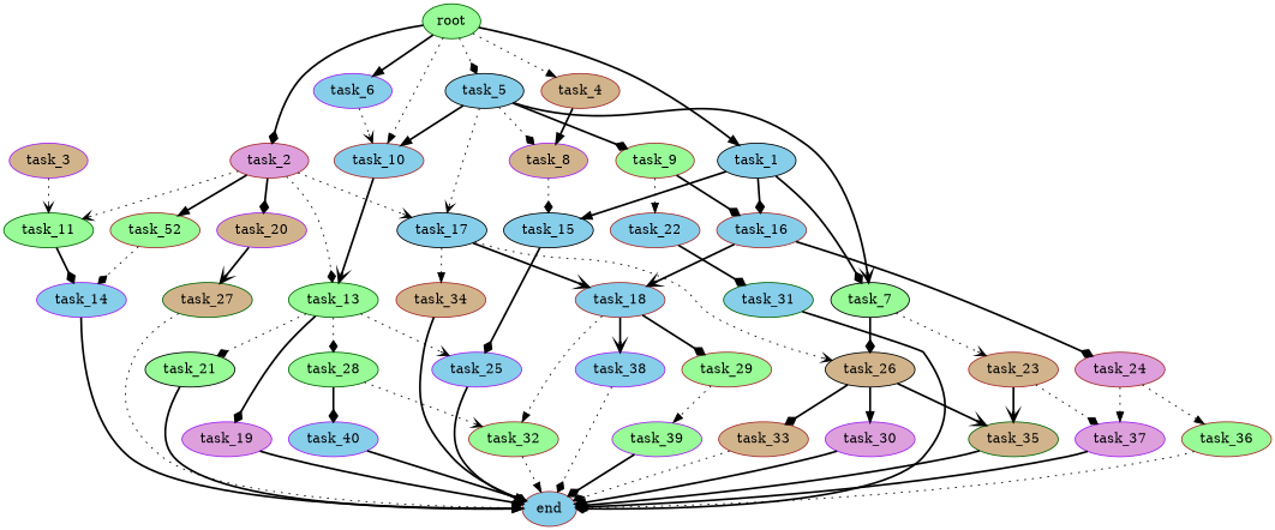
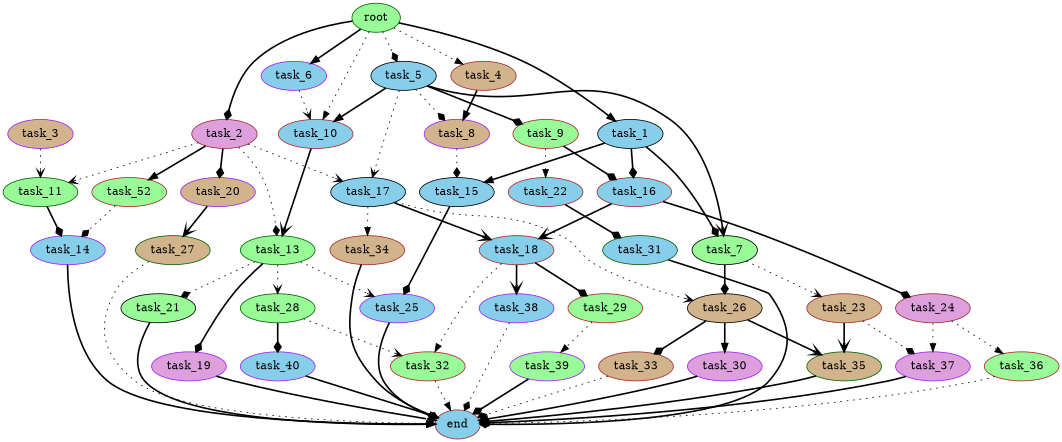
  digraph {
    node [color=brown fillcolor=skyblue style=filled]
    edge [arrowhead=diamond style=bold]
    root [color=darkgreen fillcolor=palegreen]
    task_1 [color=black]
    task_2 [fillcolor=plum]
    task_4 [fillcolor=tan]
    task_5 [color=black]
    task_6 [color=purple]
    task_10
    task_7 [color=black fillcolor=palegreen]
    task_15 [color=black]
    task_16
    task_11 [color=darkgreen fillcolor=palegreen]
    n12 [fillcolor=palegreen label=task_52]
    task_13 [color=darkgreen fillcolor=palegreen]
    task_17 [color=black]
    task_20 [color=purple fillcolor=tan]
    task_3 [color=purple fillcolor=tan]
    task_8 [color=purple fillcolor=tan]
    task_9 [fillcolor=palegreen]
    task_23 [fillcolor=tan]
    task_26 [color=black fillcolor=tan]
    task_25 [color=purple]
    task_18
    task_24 [fillcolor=plum]
    task_14 [color=purple]
    task_19 [color=purple fillcolor=plum]
    task_21 [color=black fillcolor=palegreen]
    task_28 [color=darkgreen fillcolor=palegreen]
    task_34 [fillcolor=tan]
    task_27 [color=darkgreen fillcolor=tan]
    task_22
    task_35 [color=darkgreen fillcolor=tan]
    task_37 [color=purple fillcolor=plum]
    task_30 [color=purple fillcolor=plum]
    task_33 [fillcolor=tan]
    task_31 [color=darkgreen]
    end
    task_32 [fillcolor=palegreen]
    task_40 [color=purple]
    task_29 [fillcolor=palegreen]
    task_38 [color=purple]
    task_36 [fillcolor=palegreen]
    task_39 [color=purple fillcolor=palegreen]
    root -> task_1 [arrowhead=normal]
    root -> task_2
    root -> task_4 [arrowhead=normal style=dotted]
    root -> task_5 [style=dotted]
    root -> task_6 [arrowhead=normal]
    root -> task_10 [arrowhead=normal style=dotted]
    task_1 -> task_7
    task_1 -> task_15 [arrowhead=normal]
    task_1 -> task_16
    task_2 -> task_11 [arrowhead=vee style=dotted]
    task_2 -> n12 [arrowhead=normal]
    task_2 -> task_13 [style=dotted]
    task_2 -> task_17 [arrowhead=vee style=dotted]
    task_2 -> task_20
    task_4 -> task_8 [arrowhead=normal]
    task_5 -> task_10 [arrowhead=normal]
    task_5 -> task_7 [arrowhead=vee]
    task_5 -> task_17 [arrowhead=vee style=dotted]
    task_5 -> task_8 [style=dotted]
    task_5 -> task_9
    task_6 -> task_10 [arrowhead=vee style=dotted]
    task_10 -> task_13 [arrowhead=vee]
    task_7 -> task_23 [arrowhead=vee style=dotted]
    task_7 -> task_26
    task_15 -> task_25
    task_16 -> task_18 [arrowhead=vee]
    task_16 -> task_24
    task_11 -> task_14
    n12 -> task_14 [style=dotted]
    task_13 -> task_25 [arrowhead=vee style=dotted]
    task_13 -> task_19
    task_13 -> task_21 [style=dotted]
-   task_13 -> task_28 [style=dotted]
+   task_13 -> task_28 [arrowhead=vee style=dotted]
    task_17 -> task_26 [arrowhead=vee style=dotted]
    task_17 -> task_18 [arrowhead=vee]
    task_17 -> task_34 [arrowhead=normal style=dotted]
    task_20 -> task_27 [arrowhead=vee]
    task_3 -> task_11 [arrowhead=vee style=dotted]
    task_8 -> task_15 [style=dotted]
    task_9 -> task_16
    task_9 -> task_22 [arrowhead=normal style=dotted]
    task_23 -> task_35 [arrowhead=vee]
    task_23 -> task_37 [style=dotted]
    task_26 -> task_35 [arrowhead=vee]
    task_26 -> task_30 [arrowhead=normal]
    task_26 -> task_33
    task_25 -> end
    task_18 -> task_32 [arrowhead=normal style=dotted]
    task_18 -> task_29
    task_18 -> task_38 [arrowhead=vee]
    task_24 -> task_37 [arrowhead=normal style=dotted]
    task_24 -> task_36 [arrowhead=normal style=dotted]
    task_14 -> end [arrowhead=normal]
-   task_19 -> end
+   task_19 -> end [arrowhead=vee]
    task_21 -> end [arrowhead=normal]
    task_28 -> task_32 [arrowhead=vee style=dotted]
    task_28 -> task_40
    task_34 -> end
    task_27 -> end [arrowhead=normal style=dotted]
    task_22 -> task_31
    task_35 -> end
    task_37 -> end [arrowhead=normal]
    task_30 -> end [arrowhead=normal]
    task_33 -> end [style=dotted]
    task_31 -> end
    task_32 -> end [arrowhead=normal style=dotted]
    task_40 -> end [arrowhead=normal]
    task_29 -> task_39 [arrowhead=normal style=dotted]
    task_38 -> end [style=dotted]
    task_36 -> end [style=dotted]
    task_39 -> end
  }
